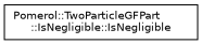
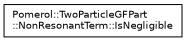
  digraph {
    rankdir=LR
-   n1 [color=black fillcolor=white fontname=Helvetica fontsize=10 height=0.2 label="Pomerol::TwoParticleGFPart\l::IsNegligible::IsNegligible" shape=record style=filled width=0.4]
+   n1 [color=black fillcolor=white fontname=Helvetica fontsize=10 height=0.2 label="Pomerol::TwoParticleGFPart\l::NonResonantTerm::IsNegligible" shape=record style=filled width=0.4]
  }
